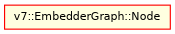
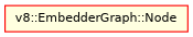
  digraph {
    rankdir=LR
-   n1 [color=red fillcolor=lightyellow fontname=Helvetica fontsize=10 height=0.2 label="v7::EmbedderGraph::Node" shape=record style=filled width=0.4]
+   n1 [color=red fillcolor=lightyellow fontname=Helvetica fontsize=10 height=0.2 label="v8::EmbedderGraph::Node" shape=record style=filled width=0.4]
  }
